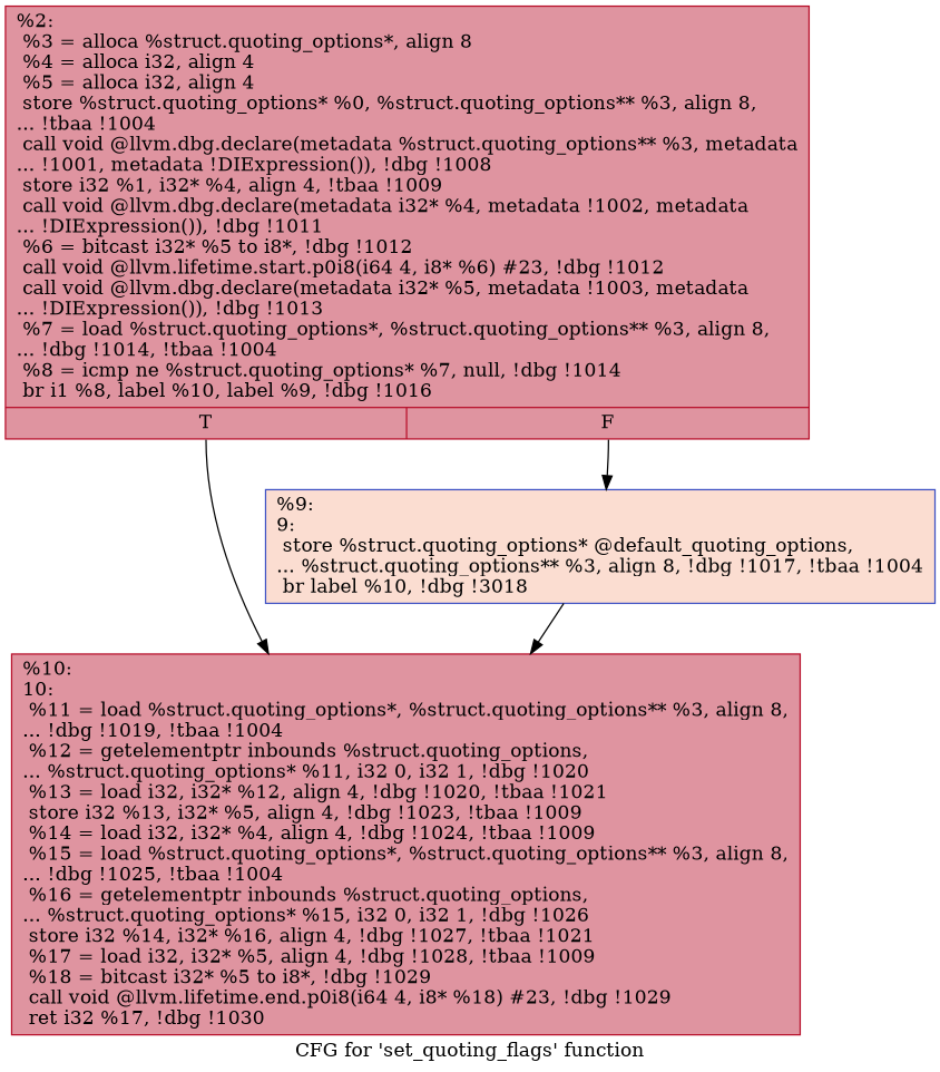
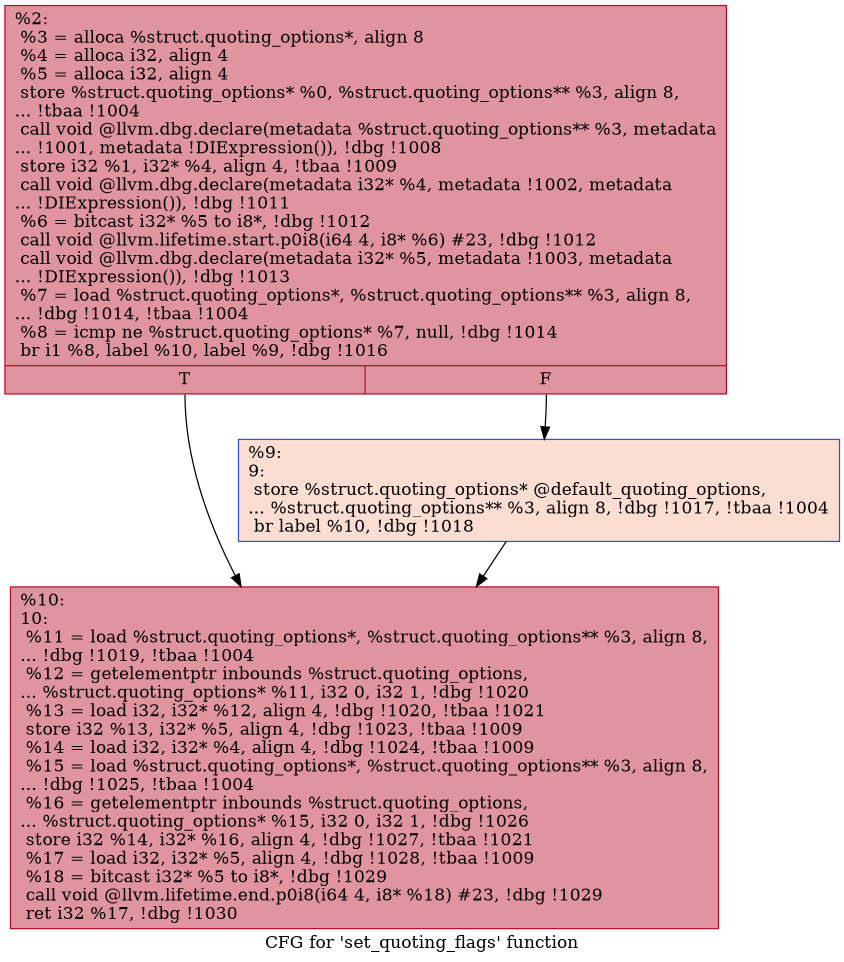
  digraph {
    label="CFG for 'set_quoting_flags' function"
    node [color="#b70d28ff" fillcolor="#b70d2870" shape=record style=filled]
    n1 [label="{%2:\l  %3 = alloca %struct.quoting_options*, align 8\l  %4 = alloca i32, align 4\l  %5 = alloca i32, align 4\l  store %struct.quoting_options* %0, %struct.quoting_options** %3, align 8,\l... !tbaa !1004\l  call void @llvm.dbg.declare(metadata %struct.quoting_options** %3, metadata\l... !1001, metadata !DIExpression()), !dbg !1008\l  store i32 %1, i32* %4, align 4, !tbaa !1009\l  call void @llvm.dbg.declare(metadata i32* %4, metadata !1002, metadata\l... !DIExpression()), !dbg !1011\l  %6 = bitcast i32* %5 to i8*, !dbg !1012\l  call void @llvm.lifetime.start.p0i8(i64 4, i8* %6) #23, !dbg !1012\l  call void @llvm.dbg.declare(metadata i32* %5, metadata !1003, metadata\l... !DIExpression()), !dbg !1013\l  %7 = load %struct.quoting_options*, %struct.quoting_options** %3, align 8,\l... !dbg !1014, !tbaa !1004\l  %8 = icmp ne %struct.quoting_options* %7, null, !dbg !1014\l  br i1 %8, label %10, label %9, !dbg !1016\l|{<s0>T|<s1>F}}"]
    n2 [label="{%10:\l10:                                               \l  %11 = load %struct.quoting_options*, %struct.quoting_options** %3, align 8,\l... !dbg !1019, !tbaa !1004\l  %12 = getelementptr inbounds %struct.quoting_options,\l... %struct.quoting_options* %11, i32 0, i32 1, !dbg !1020\l  %13 = load i32, i32* %12, align 4, !dbg !1020, !tbaa !1021\l  store i32 %13, i32* %5, align 4, !dbg !1023, !tbaa !1009\l  %14 = load i32, i32* %4, align 4, !dbg !1024, !tbaa !1009\l  %15 = load %struct.quoting_options*, %struct.quoting_options** %3, align 8,\l... !dbg !1025, !tbaa !1004\l  %16 = getelementptr inbounds %struct.quoting_options,\l... %struct.quoting_options* %15, i32 0, i32 1, !dbg !1026\l  store i32 %14, i32* %16, align 4, !dbg !1027, !tbaa !1021\l  %17 = load i32, i32* %5, align 4, !dbg !1028, !tbaa !1009\l  %18 = bitcast i32* %5 to i8*, !dbg !1029\l  call void @llvm.lifetime.end.p0i8(i64 4, i8* %18) #23, !dbg !1029\l  ret i32 %17, !dbg !1030\l}"]
-   n3 [color="#3d50c3ff" fillcolor="#f7b39670" label="{%9:\l9:                                                \l  store %struct.quoting_options* @default_quoting_options,\l... %struct.quoting_options** %3, align 8, !dbg !1017, !tbaa !1004\l  br label %10, !dbg !3018\l}"]
+   n3 [color="#3d50c3ff" fillcolor="#f7b39670" label="{%9:\l9:                                                \l  store %struct.quoting_options* @default_quoting_options,\l... %struct.quoting_options** %3, align 8, !dbg !1017, !tbaa !1004\l  br label %10, !dbg !1018\l}"]
    n1 -> n2 [tailport=s0]
    n1 -> n3 [tailport=s1]
    n3 -> n2
  }
